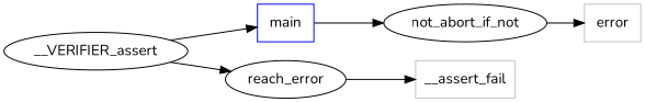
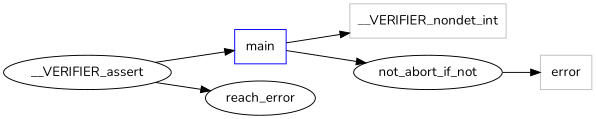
  digraph {
    fontname=Nunito
    rankdir=LR
    node [fontname=Nunito shape=box]
    edge [fontname=Nunito]
    main [color=blue]
+   n2 [color=grey label=__VERIFIER_nondet_int]
    n3 [label=not_abort_if_not shape=""]
    n4 [label=__VERIFIER_assert shape=""]
    n5 [label=reach_error shape=""]
    n6 [color=grey label=error]
-   n7 [color=grey label=__assert_fail]
+   main -> n2
    main -> n3
    n3 -> n6
    n4 -> main
    n4 -> n5
-   n5 -> n7
  }
